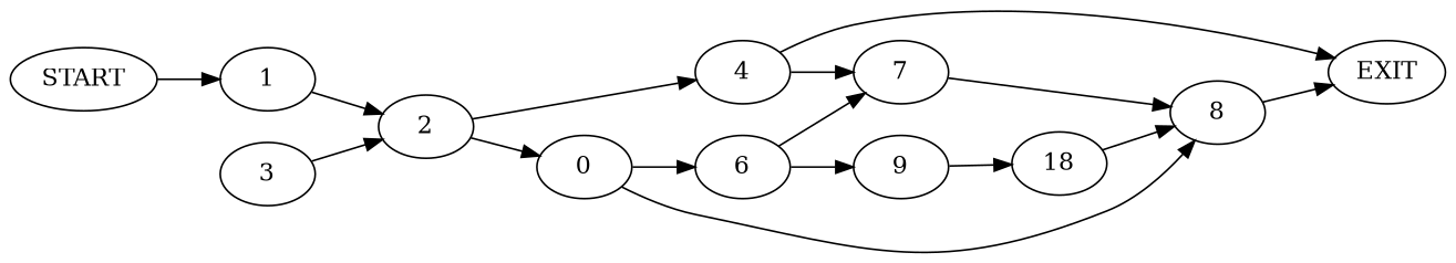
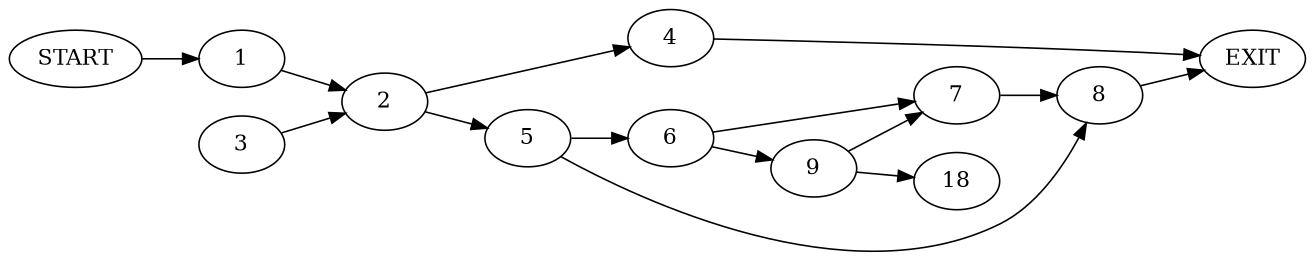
  digraph {
    rankdir=LR
    n1 [label=START]
    1
    2
    n4 [label=EXIT]
    4
-   5 [label=0]
+   5
    3
    6
    8
    7
    9
    n12 [label=18]
    n1 -> 1
    1 -> 2
    2 -> 4
    2 -> 5
    4 -> n4
    5 -> 6
    5 -> 8
    3 -> 2
    6 -> 7
    6 -> 9
    8 -> n4
    7 -> 8
-   4 -> 7
+   9 -> 7
    9 -> n12
-   n12 -> 8
  }
